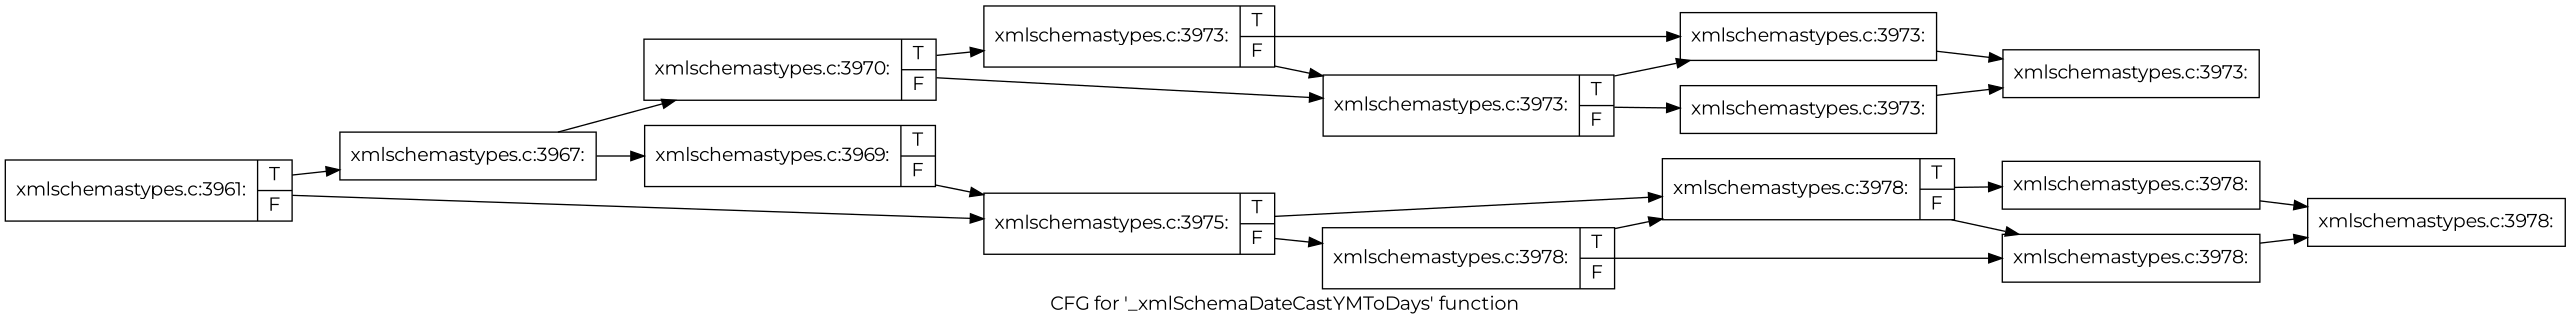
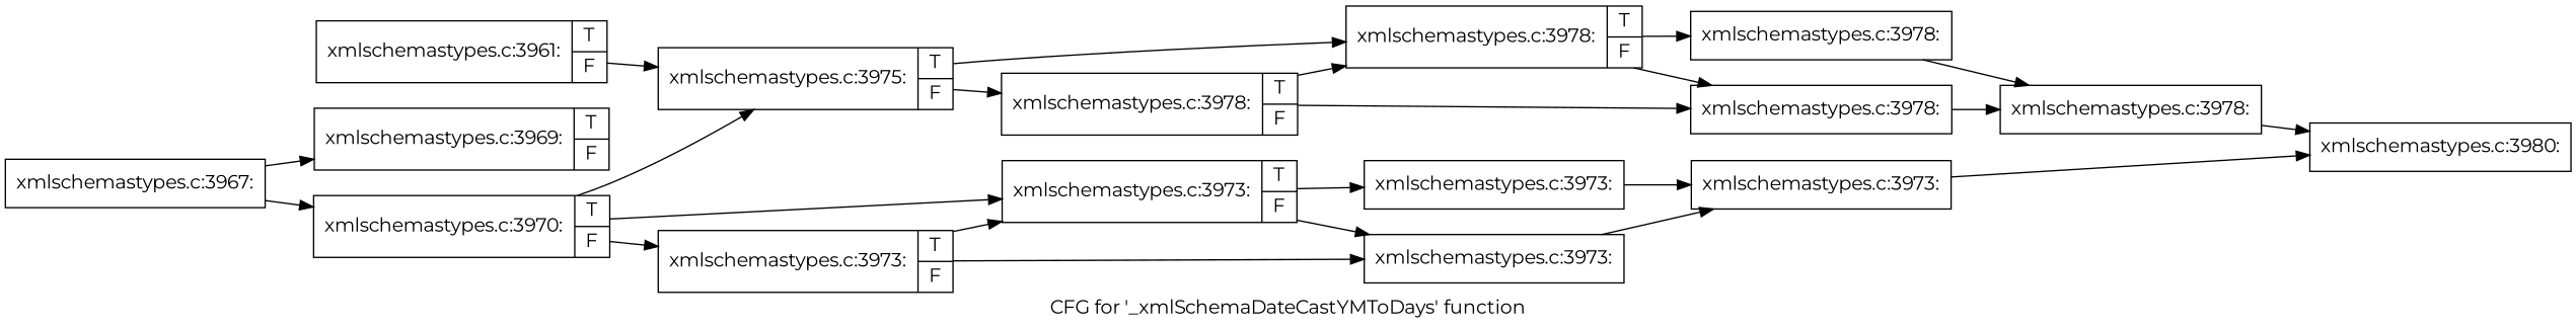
  digraph {
    fontname=Montserrat
    label="CFG for '_xmlSchemaDateCastYMToDays' function"
    rankdir=LR
    node [fontname=Montserrat shape=record]
    edge [fontname=Montserrat]
    n1 [label="{xmlschemastypes.c:3961:|{<s0>T|<s1>F}}"]
    n2 [label="{xmlschemastypes.c:3967:}"]
    n3 [label="{xmlschemastypes.c:3975:|{<s0>T|<s1>F}}"]
    n4 [label="{xmlschemastypes.c:3969:|{<s0>T|<s1>F}}"]
    n5 [label="{xmlschemastypes.c:3970:|{<s0>T|<s1>F}}"]
    n6 [label="{xmlschemastypes.c:3973:|{<s0>T|<s1>F}}"]
    n7 [label="{xmlschemastypes.c:3973:|{<s0>T|<s1>F}}"]
    n8 [label="{xmlschemastypes.c:3978:|{<s0>T|<s1>F}}"]
    n9 [label="{xmlschemastypes.c:3978:|{<s0>T|<s1>F}}"]
    n10 [label="{xmlschemastypes.c:3973:}"]
    n11 [label="{xmlschemastypes.c:3973:}"]
    n12 [label="{xmlschemastypes.c:3978:}"]
    n13 [label="{xmlschemastypes.c:3978:}"]
    n14 [label="{xmlschemastypes.c:3973:}"]
+   n15 [label="{xmlschemastypes.c:3980:}"]
    n16 [label="{xmlschemastypes.c:3978:}"]
-   n1 -> n2
    n1 -> n3
    n2 -> n4
    n2 -> n5
    n3 -> n8
    n3 -> n9
-   n4 -> n3
+   n5 -> n3
    n5 -> n6
    n5 -> n7
    n6 -> n7
    n6 -> n10
    n7 -> n10
    n7 -> n11
    n8 -> n9
    n8 -> n12
    n9 -> n12
    n9 -> n13
    n10 -> n14
    n11 -> n14
    n12 -> n16
    n13 -> n16
+   n14 -> n15
+   n16 -> n15
  }
